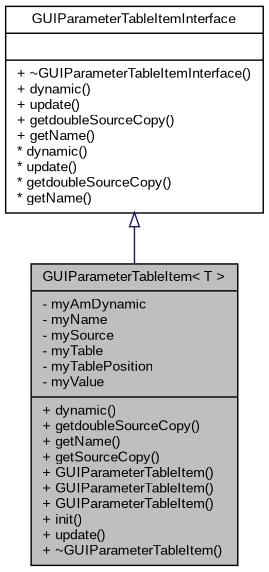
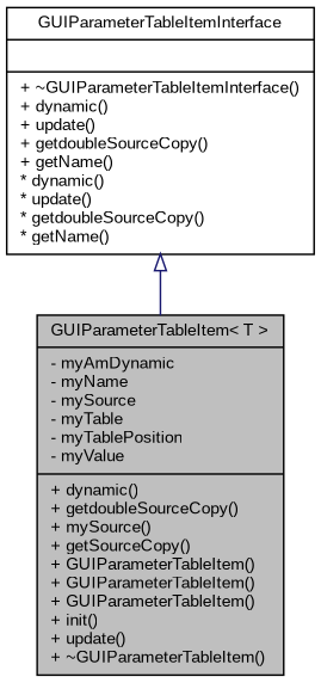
  digraph {
    fontname="Liberation Sans"
    node [color=black fontname="Liberation Sans" fontsize=10 shape=record style=filled]
-   n1 [fillcolor=grey75 fontcolor=black height=0.2 label="{GUIParameterTableItem\< T \>\n|- myAmDynamic\l- myName\l- mySource\l- myTable\l- myTablePosition\l- myValue\l|+ dynamic()\l+ getdoubleSourceCopy()\l+ getName()\l+ getSourceCopy()\l+ GUIParameterTableItem()\l+ GUIParameterTableItem()\l+ GUIParameterTableItem()\l+ init()\l+ update()\l+ ~GUIParameterTableItem()\l}" width=0.4]
+   n1 [fillcolor=grey75 fontcolor=black height=0.2 label="{GUIParameterTableItem\< T \>\n|- myAmDynamic\l- myName\l- mySource\l- myTable\l- myTablePosition\l- myValue\l|+ dynamic()\l+ getdoubleSourceCopy()\l+ mySource()\l+ getSourceCopy()\l+ GUIParameterTableItem()\l+ GUIParameterTableItem()\l+ GUIParameterTableItem()\l+ init()\l+ update()\l+ ~GUIParameterTableItem()\l}" width=0.4]
    n2 [fillcolor=white height=0.2 label="{GUIParameterTableItemInterface\n||+ ~GUIParameterTableItemInterface()\l+ dynamic()\l+ update()\l+ getdoubleSourceCopy()\l+ getName()\l* dynamic()\l* update()\l* getdoubleSourceCopy()\l* getName()\l}" width=0.4]
    n2 -> n1 [arrowtail=onormal color=midnightblue dir=back fontname="Liberation Sans" fontsize=10 labelfontname=Helvetica labelfontsize=10 style=solid]
  }
